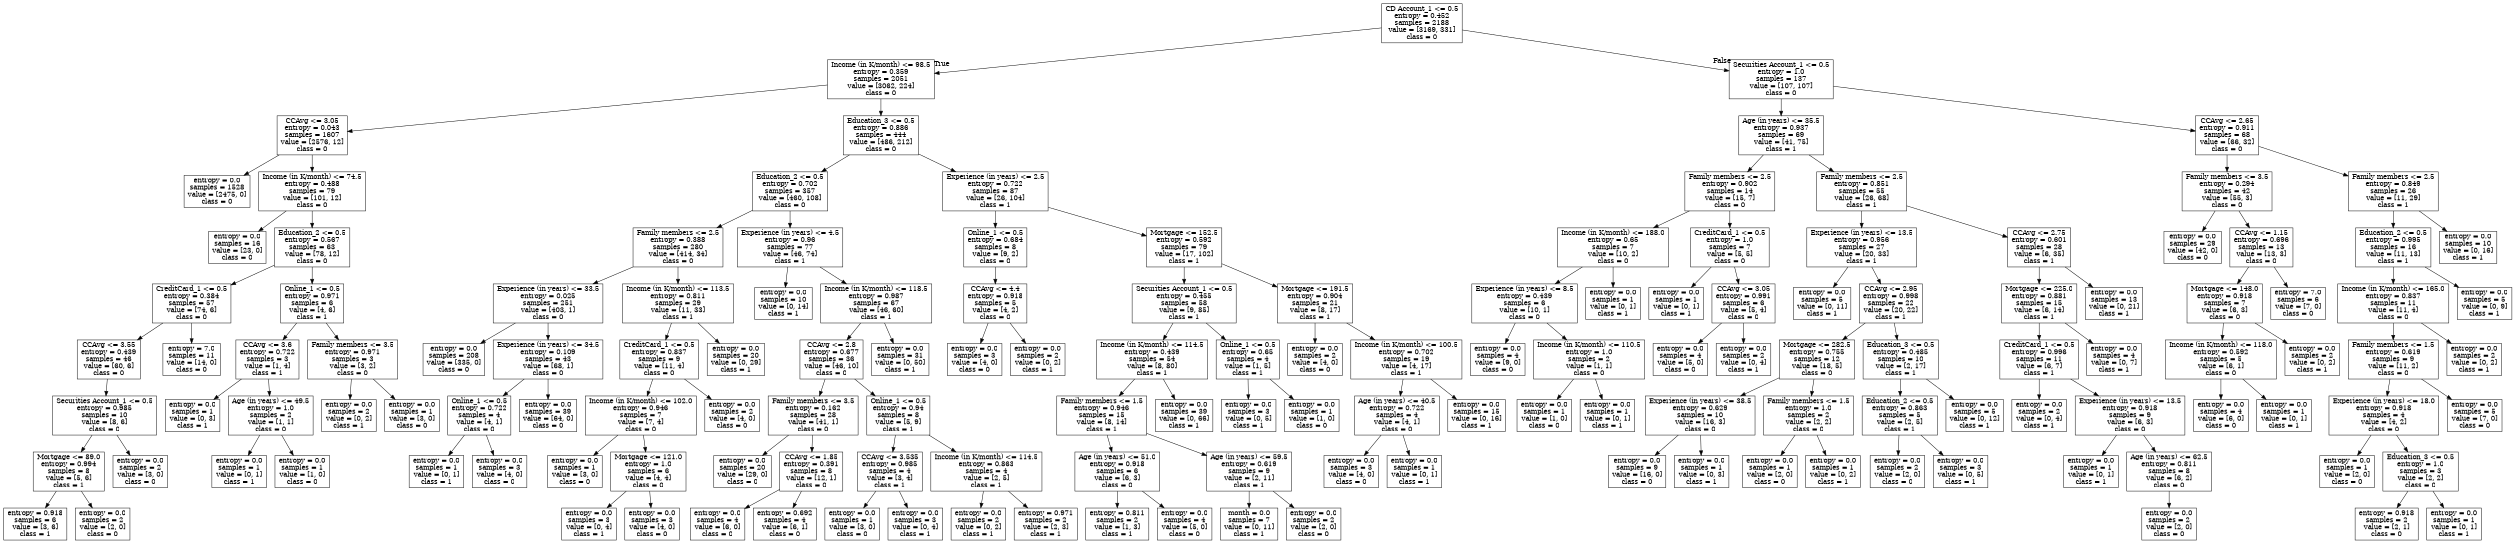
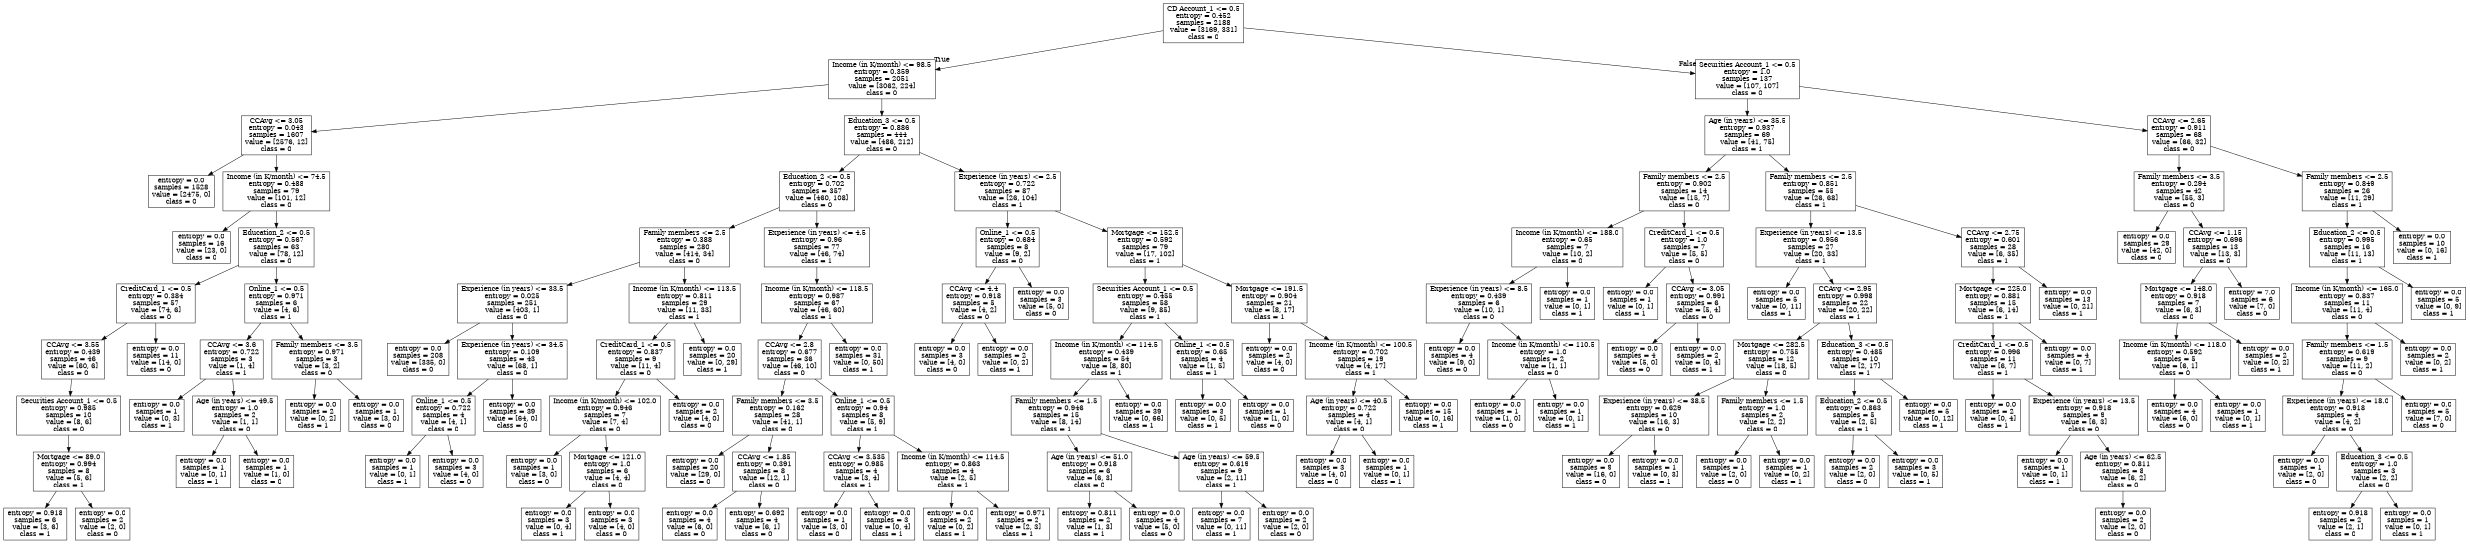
  digraph {
    node [shape=box]
    n1 [label="CD Account_1 <= 0.5\nentropy = 0.452\nsamples = 2188\nvalue = [3169, 331]\nclass = 0"]
    n2 [label="Income (in K/month) <= 98.5\nentropy = 0.359\nsamples = 2051\nvalue = [3062, 224]\nclass = 0"]
    n3 [label="Securities Account_1 <= 0.5\nentropy = 1.0\nsamples = 137\nvalue = [107, 107]\nclass = 0"]
    n4 [label="CCAvg <= 3.05\nentropy = 0.043\nsamples = 1607\nvalue = [2576, 12]\nclass = 0"]
    n5 [label="Education_3 <= 0.5\nentropy = 0.886\nsamples = 444\nvalue = [486, 212]\nclass = 0"]
    n6 [label="Age (in years) <= 35.5\nentropy = 0.937\nsamples = 69\nvalue = [41, 75]\nclass = 1"]
    n7 [label="CCAvg <= 2.65\nentropy = 0.911\nsamples = 68\nvalue = [66, 32]\nclass = 0"]
    n8 [label="entropy = 0.0\nsamples = 1528\nvalue = [2475, 0]\nclass = 0"]
    n9 [label="Income (in K/month) <= 74.5\nentropy = 0.488\nsamples = 79\nvalue = [101, 12]\nclass = 0"]
    n10 [label="Education_2 <= 0.5\nentropy = 0.702\nsamples = 357\nvalue = [460, 108]\nclass = 0"]
    n11 [label="Experience (in years) <= 2.5\nentropy = 0.722\nsamples = 87\nvalue = [26, 104]\nclass = 1"]
    n12 [label="entropy = 0.0\nsamples = 16\nvalue = [23, 0]\nclass = 0"]
    n13 [label="Education_2 <= 0.5\nentropy = 0.567\nsamples = 63\nvalue = [78, 12]\nclass = 0"]
    n14 [label="CreditCard_1 <= 0.5\nentropy = 0.384\nsamples = 57\nvalue = [74, 6]\nclass = 0"]
    n15 [label="Online_1 <= 0.5\nentropy = 0.971\nsamples = 6\nvalue = [4, 6]\nclass = 1"]
    n16 [label="CCAvg <= 3.55\nentropy = 0.439\nsamples = 46\nvalue = [60, 6]\nclass = 0"]
-   n17 [label="entropy = 7.0\nsamples = 11\nvalue = [14, 0]\nclass = 0"]
+   n17 [label="entropy = 0.0\nsamples = 11\nvalue = [14, 0]\nclass = 0"]
    n18 [label="CCAvg <= 3.6\nentropy = 0.722\nsamples = 3\nvalue = [1, 4]\nclass = 1"]
    n19 [label="Family members <= 3.5\nentropy = 0.971\nsamples = 3\nvalue = [3, 2]\nclass = 0"]
    n20 [label="Securities Account_1 <= 0.5\nentropy = 0.985\nsamples = 10\nvalue = [8, 6]\nclass = 0"]
    n21 [label="Mortgage <= 89.0\nentropy = 0.994\nsamples = 8\nvalue = [5, 6]\nclass = 1"]
-   n22 [label="entropy = 0.0\nsamples = 2\nvalue = [3, 0]\nclass = 0"]
    n23 [label="entropy = 0.918\nsamples = 6\nvalue = [3, 6]\nclass = 1"]
    n24 [label="entropy = 0.0\nsamples = 2\nvalue = [2, 0]\nclass = 0"]
    n25 [label="entropy = 0.0\nsamples = 1\nvalue = [0, 3]\nclass = 1"]
    n26 [label="Age (in years) <= 49.5\nentropy = 1.0\nsamples = 2\nvalue = [1, 1]\nclass = 0"]
    n27 [label="entropy = 0.0\nsamples = 2\nvalue = [0, 2]\nclass = 1"]
    n28 [label="entropy = 0.0\nsamples = 1\nvalue = [3, 0]\nclass = 0"]
    n29 [label="entropy = 0.0\nsamples = 1\nvalue = [0, 1]\nclass = 1"]
    n30 [label="entropy = 0.0\nsamples = 1\nvalue = [1, 0]\nclass = 0"]
    n31 [label="Family members <= 2.5\nentropy = 0.388\nsamples = 280\nvalue = [414, 34]\nclass = 0"]
    n32 [label="Experience (in years) <= 4.5\nentropy = 0.96\nsamples = 77\nvalue = [46, 74]\nclass = 1"]
    n33 [label="Online_1 <= 0.5\nentropy = 0.684\nsamples = 8\nvalue = [9, 2]\nclass = 0"]
    n34 [label="Mortgage <= 152.5\nentropy = 0.592\nsamples = 79\nvalue = [17, 102]\nclass = 1"]
    n35 [label="Experience (in years) <= 33.5\nentropy = 0.025\nsamples = 251\nvalue = [403, 1]\nclass = 0"]
    n36 [label="Income (in K/month) <= 113.5\nentropy = 0.811\nsamples = 29\nvalue = [11, 33]\nclass = 1"]
-   n37 [label="entropy = 0.0\nsamples = 10\nvalue = [0, 14]\nclass = 1"]
    n38 [label="Income (in K/month) <= 118.5\nentropy = 0.987\nsamples = 67\nvalue = [46, 60]\nclass = 1"]
    n39 [label="entropy = 0.0\nsamples = 208\nvalue = [335, 0]\nclass = 0"]
    n40 [label="Experience (in years) <= 34.5\nentropy = 0.109\nsamples = 43\nvalue = [68, 1]\nclass = 0"]
    n41 [label="CreditCard_1 <= 0.5\nentropy = 0.837\nsamples = 9\nvalue = [11, 4]\nclass = 0"]
    n42 [label="entropy = 0.0\nsamples = 20\nvalue = [0, 29]\nclass = 1"]
    n43 [label="Online_1 <= 0.5\nentropy = 0.722\nsamples = 4\nvalue = [4, 1]\nclass = 0"]
    n44 [label="entropy = 0.0\nsamples = 39\nvalue = [64, 0]\nclass = 0"]
    n45 [label="entropy = 0.0\nsamples = 1\nvalue = [0, 1]\nclass = 1"]
    n46 [label="entropy = 0.0\nsamples = 3\nvalue = [4, 0]\nclass = 0"]
    n47 [label="Income (in K/month) <= 102.0\nentropy = 0.946\nsamples = 7\nvalue = [7, 4]\nclass = 0"]
    n48 [label="entropy = 0.0\nsamples = 2\nvalue = [4, 0]\nclass = 0"]
    n49 [label="entropy = 0.0\nsamples = 1\nvalue = [3, 0]\nclass = 0"]
    n50 [label="Mortgage <= 121.0\nentropy = 1.0\nsamples = 6\nvalue = [4, 4]\nclass = 0"]
    n51 [label="entropy = 0.0\nsamples = 3\nvalue = [0, 4]\nclass = 1"]
    n52 [label="entropy = 0.0\nsamples = 3\nvalue = [4, 0]\nclass = 0"]
    n53 [label="CCAvg <= 2.8\nentropy = 0.677\nsamples = 36\nvalue = [46, 10]\nclass = 0"]
    n54 [label="entropy = 0.0\nsamples = 31\nvalue = [0, 50]\nclass = 1"]
    n55 [label="Family members <= 3.5\nentropy = 0.162\nsamples = 28\nvalue = [41, 1]\nclass = 0"]
    n56 [label="Online_1 <= 0.5\nentropy = 0.94\nsamples = 8\nvalue = [5, 9]\nclass = 1"]
    n57 [label="entropy = 0.0\nsamples = 20\nvalue = [29, 0]\nclass = 0"]
    n58 [label="CCAvg <= 1.85\nentropy = 0.391\nsamples = 8\nvalue = [12, 1]\nclass = 0"]
    n59 [label="CCAvg <= 3.535\nentropy = 0.985\nsamples = 4\nvalue = [3, 4]\nclass = 1"]
    n60 [label="Income (in K/month) <= 114.5\nentropy = 0.863\nsamples = 4\nvalue = [2, 5]\nclass = 1"]
    n61 [label="entropy = 0.0\nsamples = 4\nvalue = [6, 0]\nclass = 0"]
    n62 [label="entropy = 0.692\nsamples = 4\nvalue = [6, 1]\nclass = 0"]
    n63 [label="entropy = 0.0\nsamples = 1\nvalue = [3, 0]\nclass = 0"]
    n64 [label="entropy = 0.0\nsamples = 3\nvalue = [0, 4]\nclass = 1"]
    n65 [label="entropy = 0.0\nsamples = 2\nvalue = [0, 2]\nclass = 1"]
    n66 [label="entropy = 0.971\nsamples = 2\nvalue = [2, 3]\nclass = 1"]
    n67 [label="CCAvg <= 4.4\nentropy = 0.918\nsamples = 5\nvalue = [4, 2]\nclass = 0"]
+   n68 [label="entropy = 0.0\nsamples = 3\nvalue = [5, 0]\nclass = 0"]
    n69 [label="Securities Account_1 <= 0.5\nentropy = 0.455\nsamples = 58\nvalue = [9, 85]\nclass = 1"]
    n70 [label="Mortgage <= 191.5\nentropy = 0.904\nsamples = 21\nvalue = [8, 17]\nclass = 1"]
    n71 [label="entropy = 0.0\nsamples = 3\nvalue = [4, 0]\nclass = 0"]
    n72 [label="entropy = 0.0\nsamples = 2\nvalue = [0, 2]\nclass = 1"]
    n73 [label="Income (in K/month) <= 114.5\nentropy = 0.439\nsamples = 54\nvalue = [8, 80]\nclass = 1"]
    n74 [label="Online_1 <= 0.5\nentropy = 0.65\nsamples = 4\nvalue = [1, 5]\nclass = 1"]
    n75 [label="entropy = 0.0\nsamples = 2\nvalue = [4, 0]\nclass = 0"]
    n76 [label="Income (in K/month) <= 100.5\nentropy = 0.702\nsamples = 19\nvalue = [4, 17]\nclass = 1"]
    n77 [label="Family members <= 1.5\nentropy = 0.946\nsamples = 15\nvalue = [8, 14]\nclass = 1"]
    n78 [label="entropy = 0.0\nsamples = 39\nvalue = [0, 66]\nclass = 1"]
    n79 [label="entropy = 0.0\nsamples = 3\nvalue = [0, 5]\nclass = 1"]
    n80 [label="entropy = 0.0\nsamples = 1\nvalue = [1, 0]\nclass = 0"]
    n81 [label="Age (in years) <= 51.0\nentropy = 0.918\nsamples = 6\nvalue = [6, 3]\nclass = 0"]
    n82 [label="Age (in years) <= 59.5\nentropy = 0.619\nsamples = 9\nvalue = [2, 11]\nclass = 1"]
    n83 [label="entropy = 0.811\nsamples = 2\nvalue = [1, 3]\nclass = 1"]
    n84 [label="entropy = 0.0\nsamples = 4\nvalue = [5, 0]\nclass = 0"]
-   n85 [label="month = 0.0\nsamples = 7\nvalue = [0, 11]\nclass = 1"]
+   n85 [label="entropy = 0.0\nsamples = 7\nvalue = [0, 11]\nclass = 1"]
    n86 [label="entropy = 0.0\nsamples = 2\nvalue = [2, 0]\nclass = 0"]
    n87 [label="Age (in years) <= 40.5\nentropy = 0.722\nsamples = 4\nvalue = [4, 1]\nclass = 0"]
    n88 [label="entropy = 0.0\nsamples = 15\nvalue = [0, 16]\nclass = 1"]
    n89 [label="entropy = 0.0\nsamples = 3\nvalue = [4, 0]\nclass = 0"]
    n90 [label="entropy = 0.0\nsamples = 1\nvalue = [0, 1]\nclass = 1"]
    n91 [label="Family members <= 2.5\nentropy = 0.902\nsamples = 14\nvalue = [15, 7]\nclass = 0"]
    n92 [label="Family members <= 2.5\nentropy = 0.851\nsamples = 55\nvalue = [26, 68]\nclass = 1"]
    n93 [label="Family members <= 3.5\nentropy = 0.294\nsamples = 42\nvalue = [55, 3]\nclass = 0"]
    n94 [label="Family members <= 2.5\nentropy = 0.849\nsamples = 26\nvalue = [11, 29]\nclass = 1"]
    n95 [label="Income (in K/month) <= 188.0\nentropy = 0.65\nsamples = 7\nvalue = [10, 2]\nclass = 0"]
    n96 [label="CreditCard_1 <= 0.5\nentropy = 1.0\nsamples = 7\nvalue = [5, 5]\nclass = 0"]
    n97 [label="Experience (in years) <= 13.5\nentropy = 0.956\nsamples = 27\nvalue = [20, 33]\nclass = 1"]
    n98 [label="CCAvg <= 2.75\nentropy = 0.601\nsamples = 28\nvalue = [6, 35]\nclass = 1"]
    n99 [label="Experience (in years) <= 8.5\nentropy = 0.439\nsamples = 6\nvalue = [10, 1]\nclass = 0"]
    n100 [label="entropy = 0.0\nsamples = 1\nvalue = [0, 1]\nclass = 1"]
    n101 [label="entropy = 0.0\nsamples = 1\nvalue = [0, 1]\nclass = 1"]
    n102 [label="CCAvg <= 3.05\nentropy = 0.991\nsamples = 6\nvalue = [5, 4]\nclass = 0"]
    n103 [label="entropy = 0.0\nsamples = 4\nvalue = [9, 0]\nclass = 0"]
    n104 [label="Income (in K/month) <= 110.5\nentropy = 1.0\nsamples = 2\nvalue = [1, 1]\nclass = 0"]
    n105 [label="entropy = 0.0\nsamples = 1\nvalue = [1, 0]\nclass = 0"]
    n106 [label="entropy = 0.0\nsamples = 1\nvalue = [0, 1]\nclass = 1"]
    n107 [label="entropy = 0.0\nsamples = 4\nvalue = [5, 0]\nclass = 0"]
    n108 [label="entropy = 0.0\nsamples = 2\nvalue = [0, 4]\nclass = 1"]
    n109 [label="entropy = 0.0\nsamples = 5\nvalue = [0, 11]\nclass = 1"]
    n110 [label="CCAvg <= 2.95\nentropy = 0.998\nsamples = 22\nvalue = [20, 22]\nclass = 1"]
    n111 [label="Mortgage <= 225.0\nentropy = 0.881\nsamples = 15\nvalue = [6, 14]\nclass = 1"]
    n112 [label="entropy = 0.0\nsamples = 13\nvalue = [0, 21]\nclass = 1"]
    n113 [label="Mortgage <= 282.5\nentropy = 0.755\nsamples = 12\nvalue = [18, 5]\nclass = 0"]
    n114 [label="Education_3 <= 0.5\nentropy = 0.485\nsamples = 10\nvalue = [2, 17]\nclass = 1"]
    n115 [label="Experience (in years) <= 38.5\nentropy = 0.629\nsamples = 10\nvalue = [16, 3]\nclass = 0"]
    n116 [label="Family members <= 1.5\nentropy = 1.0\nsamples = 2\nvalue = [2, 2]\nclass = 0"]
    n117 [label="Education_2 <= 0.5\nentropy = 0.863\nsamples = 5\nvalue = [2, 5]\nclass = 1"]
    n118 [label="entropy = 0.0\nsamples = 5\nvalue = [0, 12]\nclass = 1"]
    n119 [label="entropy = 0.0\nsamples = 9\nvalue = [16, 0]\nclass = 0"]
    n120 [label="entropy = 0.0\nsamples = 1\nvalue = [0, 3]\nclass = 1"]
    n121 [label="entropy = 0.0\nsamples = 1\nvalue = [2, 0]\nclass = 0"]
    n122 [label="entropy = 0.0\nsamples = 1\nvalue = [0, 2]\nclass = 1"]
    n123 [label="entropy = 0.0\nsamples = 2\nvalue = [2, 0]\nclass = 0"]
    n124 [label="entropy = 0.0\nsamples = 3\nvalue = [0, 5]\nclass = 1"]
    n125 [label="CreditCard_1 <= 0.5\nentropy = 0.996\nsamples = 11\nvalue = [6, 7]\nclass = 1"]
    n126 [label="entropy = 0.0\nsamples = 4\nvalue = [0, 7]\nclass = 1"]
    n127 [label="entropy = 0.0\nsamples = 2\nvalue = [0, 4]\nclass = 1"]
    n128 [label="Experience (in years) <= 13.5\nentropy = 0.918\nsamples = 9\nvalue = [6, 3]\nclass = 0"]
    n129 [label="entropy = 0.0\nsamples = 1\nvalue = [0, 1]\nclass = 1"]
    n130 [label="Age (in years) <= 62.5\nentropy = 0.811\nsamples = 8\nvalue = [6, 2]\nclass = 0"]
    n131 [label="entropy = 0.0\nsamples = 2\nvalue = [2, 0]\nclass = 0"]
    n132 [label="entropy = 0.0\nsamples = 29\nvalue = [42, 0]\nclass = 0"]
    n133 [label="CCAvg <= 1.15\nentropy = 0.696\nsamples = 13\nvalue = [13, 3]\nclass = 0"]
    n134 [label="Education_2 <= 0.5\nentropy = 0.995\nsamples = 16\nvalue = [11, 13]\nclass = 1"]
    n135 [label="entropy = 0.0\nsamples = 10\nvalue = [0, 16]\nclass = 1"]
    n136 [label="Mortgage <= 148.0\nentropy = 0.918\nsamples = 7\nvalue = [6, 3]\nclass = 0"]
    n137 [label="entropy = 7.0\nsamples = 6\nvalue = [7, 0]\nclass = 0"]
    n138 [label="Income (in K/month) <= 118.0\nentropy = 0.592\nsamples = 5\nvalue = [6, 1]\nclass = 0"]
    n139 [label="entropy = 0.0\nsamples = 2\nvalue = [0, 2]\nclass = 1"]
    n140 [label="entropy = 0.0\nsamples = 4\nvalue = [6, 0]\nclass = 0"]
    n141 [label="entropy = 0.0\nsamples = 1\nvalue = [0, 1]\nclass = 1"]
    n142 [label="Income (in K/month) <= 165.0\nentropy = 0.837\nsamples = 11\nvalue = [11, 4]\nclass = 0"]
    n143 [label="entropy = 0.0\nsamples = 5\nvalue = [0, 9]\nclass = 1"]
    n144 [label="Family members <= 1.5\nentropy = 0.619\nsamples = 9\nvalue = [11, 2]\nclass = 0"]
    n145 [label="entropy = 0.0\nsamples = 2\nvalue = [0, 2]\nclass = 1"]
    n146 [label="Experience (in years) <= 18.0\nentropy = 0.918\nsamples = 4\nvalue = [4, 2]\nclass = 0"]
    n147 [label="entropy = 0.0\nsamples = 5\nvalue = [7, 0]\nclass = 0"]
    n148 [label="entropy = 0.0\nsamples = 1\nvalue = [2, 0]\nclass = 0"]
    n149 [label="Education_3 <= 0.5\nentropy = 1.0\nsamples = 3\nvalue = [2, 2]\nclass = 0"]
    n150 [label="entropy = 0.918\nsamples = 2\nvalue = [2, 1]\nclass = 0"]
    n151 [label="entropy = 0.0\nsamples = 1\nvalue = [0, 1]\nclass = 1"]
    n1 -> n2 [headlabel=True labelangle=45 labeldistance=2.5]
    n1 -> n3 [headlabel=False labelangle=-45 labeldistance=2.5]
    n2 -> n4
    n2 -> n5
    n3 -> n6
    n3 -> n7
    n4 -> n8
    n4 -> n9
    n5 -> n10
    n5 -> n11
    n6 -> n91
    n6 -> n92
    n7 -> n93
    n7 -> n94
    n9 -> n12
    n9 -> n13
    n10 -> n31
    n10 -> n32
    n11 -> n33
    n11 -> n34
    n13 -> n14
    n13 -> n15
    n14 -> n16
    n14 -> n17
    n15 -> n18
    n15 -> n19
    n16 -> n20
    n18 -> n25
    n18 -> n26
    n19 -> n27
    n19 -> n28
    n20 -> n21
-   n20 -> n22
    n21 -> n23
    n21 -> n24
    n26 -> n29
    n26 -> n30
    n31 -> n35
    n31 -> n36
-   n32 -> n37
    n32 -> n38
    n33 -> n67
+   n33 -> n68
    n34 -> n69
    n34 -> n70
    n35 -> n39
    n35 -> n40
    n36 -> n41
    n36 -> n42
    n38 -> n53
    n38 -> n54
    n40 -> n43
    n40 -> n44
    n41 -> n47
    n41 -> n48
    n43 -> n45
    n43 -> n46
    n47 -> n49
    n47 -> n50
    n50 -> n51
    n50 -> n52
    n53 -> n55
    n53 -> n56
    n55 -> n57
    n55 -> n58
    n56 -> n59
    n56 -> n60
    n58 -> n61
    n58 -> n62
    n59 -> n63
    n59 -> n64
    n60 -> n65
    n60 -> n66
    n67 -> n71
    n67 -> n72
    n69 -> n73
    n69 -> n74
    n70 -> n75
    n70 -> n76
    n73 -> n77
    n73 -> n78
    n74 -> n79
    n74 -> n80
    n76 -> n87
    n76 -> n88
    n77 -> n81
    n77 -> n82
    n81 -> n83
    n81 -> n84
    n82 -> n85
    n82 -> n86
    n87 -> n89
    n87 -> n90
    n91 -> n95
    n91 -> n96
    n92 -> n97
    n92 -> n98
    n93 -> n132
    n93 -> n133
    n94 -> n134
    n94 -> n135
    n95 -> n99
    n95 -> n100
    n96 -> n101
    n96 -> n102
    n97 -> n109
    n97 -> n110
    n98 -> n111
    n98 -> n112
    n99 -> n103
    n99 -> n104
    n102 -> n107
    n102 -> n108
    n104 -> n105
    n104 -> n106
    n110 -> n113
    n110 -> n114
    n111 -> n125
    n111 -> n126
    n113 -> n115
    n113 -> n116
    n114 -> n117
    n114 -> n118
    n115 -> n119
    n115 -> n120
    n116 -> n121
    n116 -> n122
    n117 -> n123
    n117 -> n124
    n125 -> n127
    n125 -> n128
    n128 -> n129
    n128 -> n130
    n130 -> n131
    n133 -> n136
    n133 -> n137
    n134 -> n142
    n134 -> n143
    n136 -> n138
    n136 -> n139
    n138 -> n140
    n138 -> n141
    n142 -> n144
    n142 -> n145
    n144 -> n146
    n144 -> n147
    n146 -> n148
    n146 -> n149
    n149 -> n150
    n149 -> n151
  }
